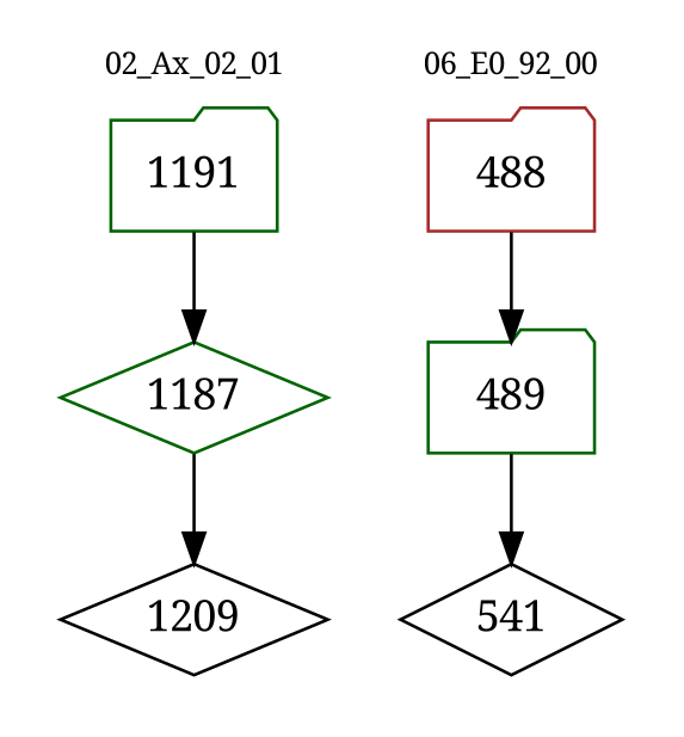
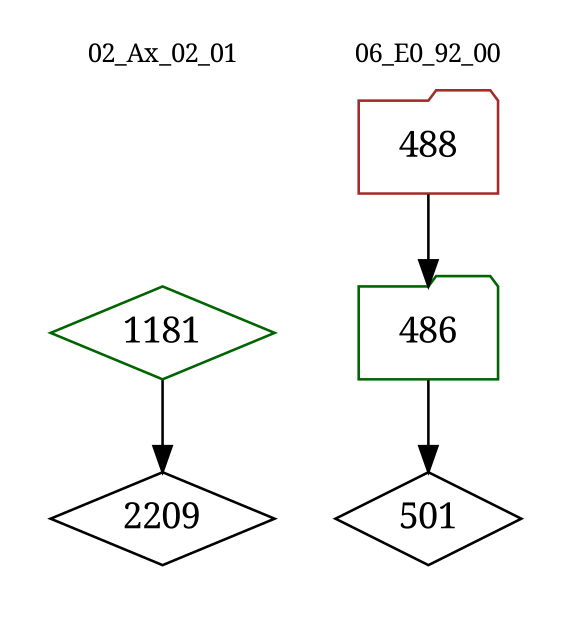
  digraph {
    fontname="Noto Serif"
    node [color=darkgreen fontname="Noto Serif" shape=folder]
    edge [color=black fontname="Noto Serif"]
-   n1 [label=1191]
-   n2 [label=1187 shape=diamond]
-   n3 [color=black label=1209 shape=diamond]
+   n2 [label=1181 shape=diamond]
+   n3 [color=black label=2209 shape=diamond]
    n4 [color=brown label=488]
-   n5 [label=489]
-   n6 [color=black label=541 shape=diamond]
+   n5 [label=486]
+   n6 [color=black label=501 shape=diamond]
    subgraph cluster_1 {
      color=white
      fontsize=10
      label="02_Ax_02_01"
-     n1
      n2
      n3
    }
    subgraph cluster_2 {
      color=white
      fontsize=10
      label="06_E0_92_00"
      n4
      n5
      n6
    }
-   n1 -> n2
    n2 -> n3
    n4 -> n5
    n5 -> n6
  }
